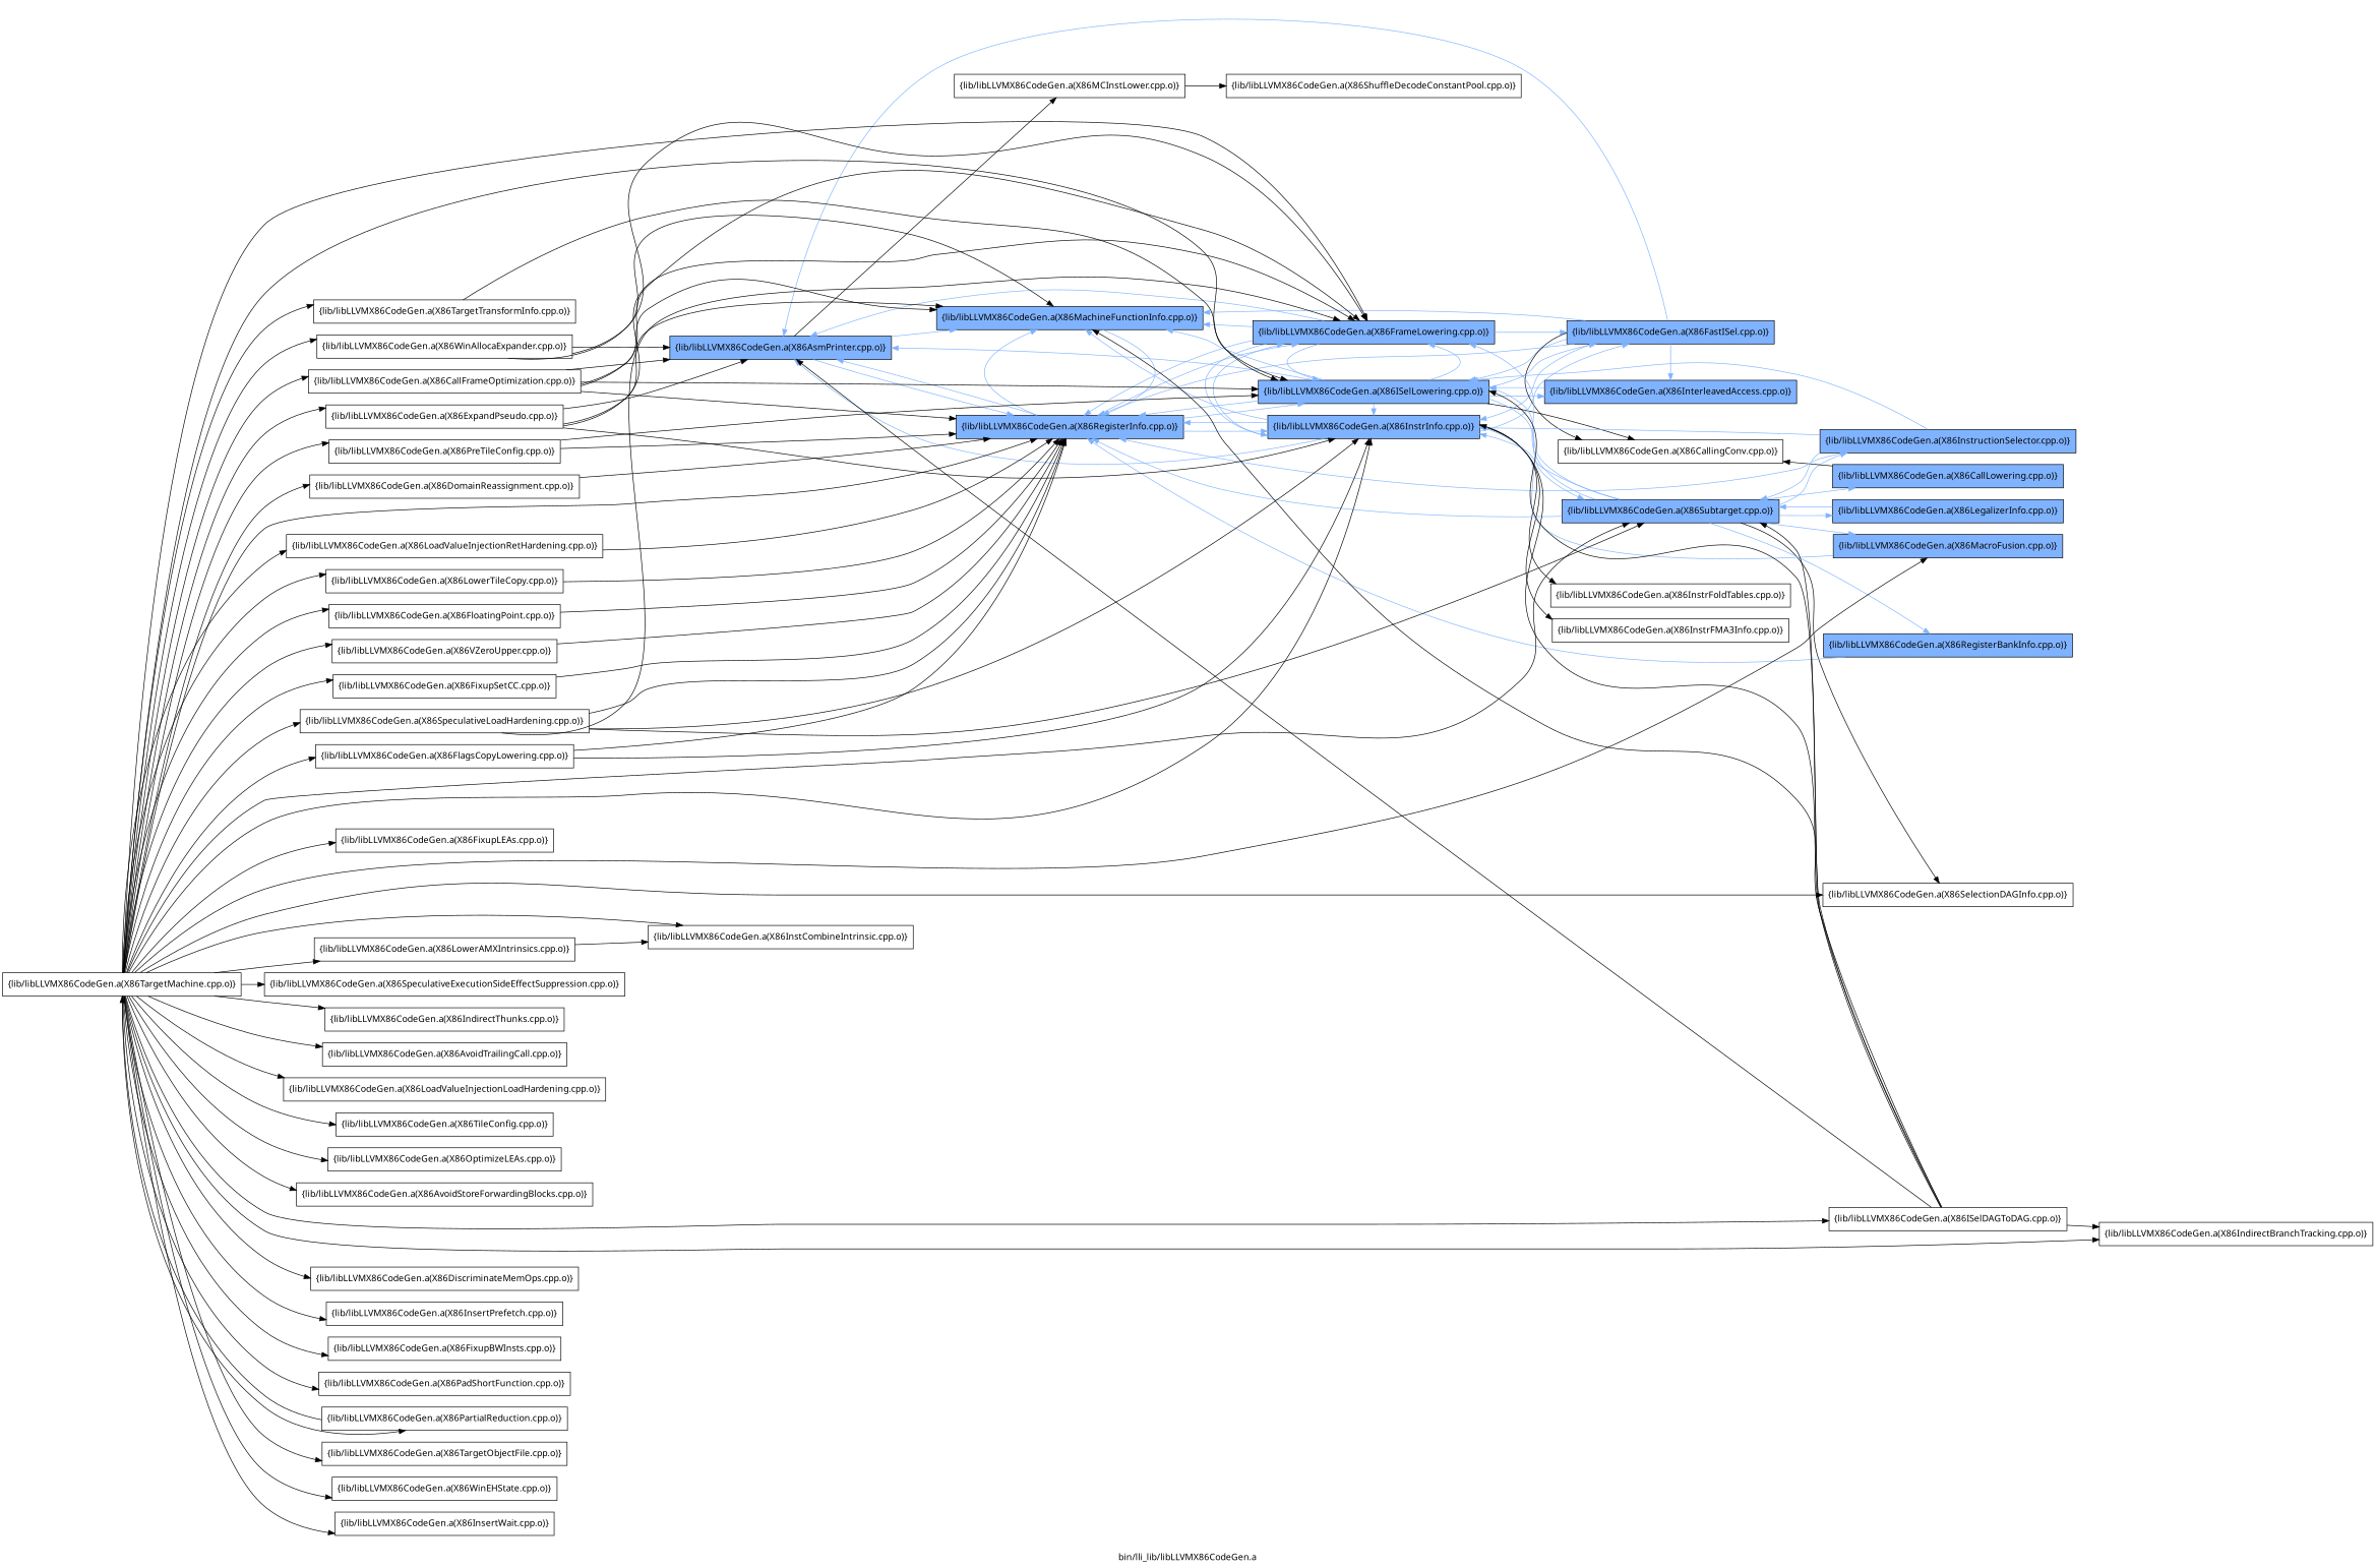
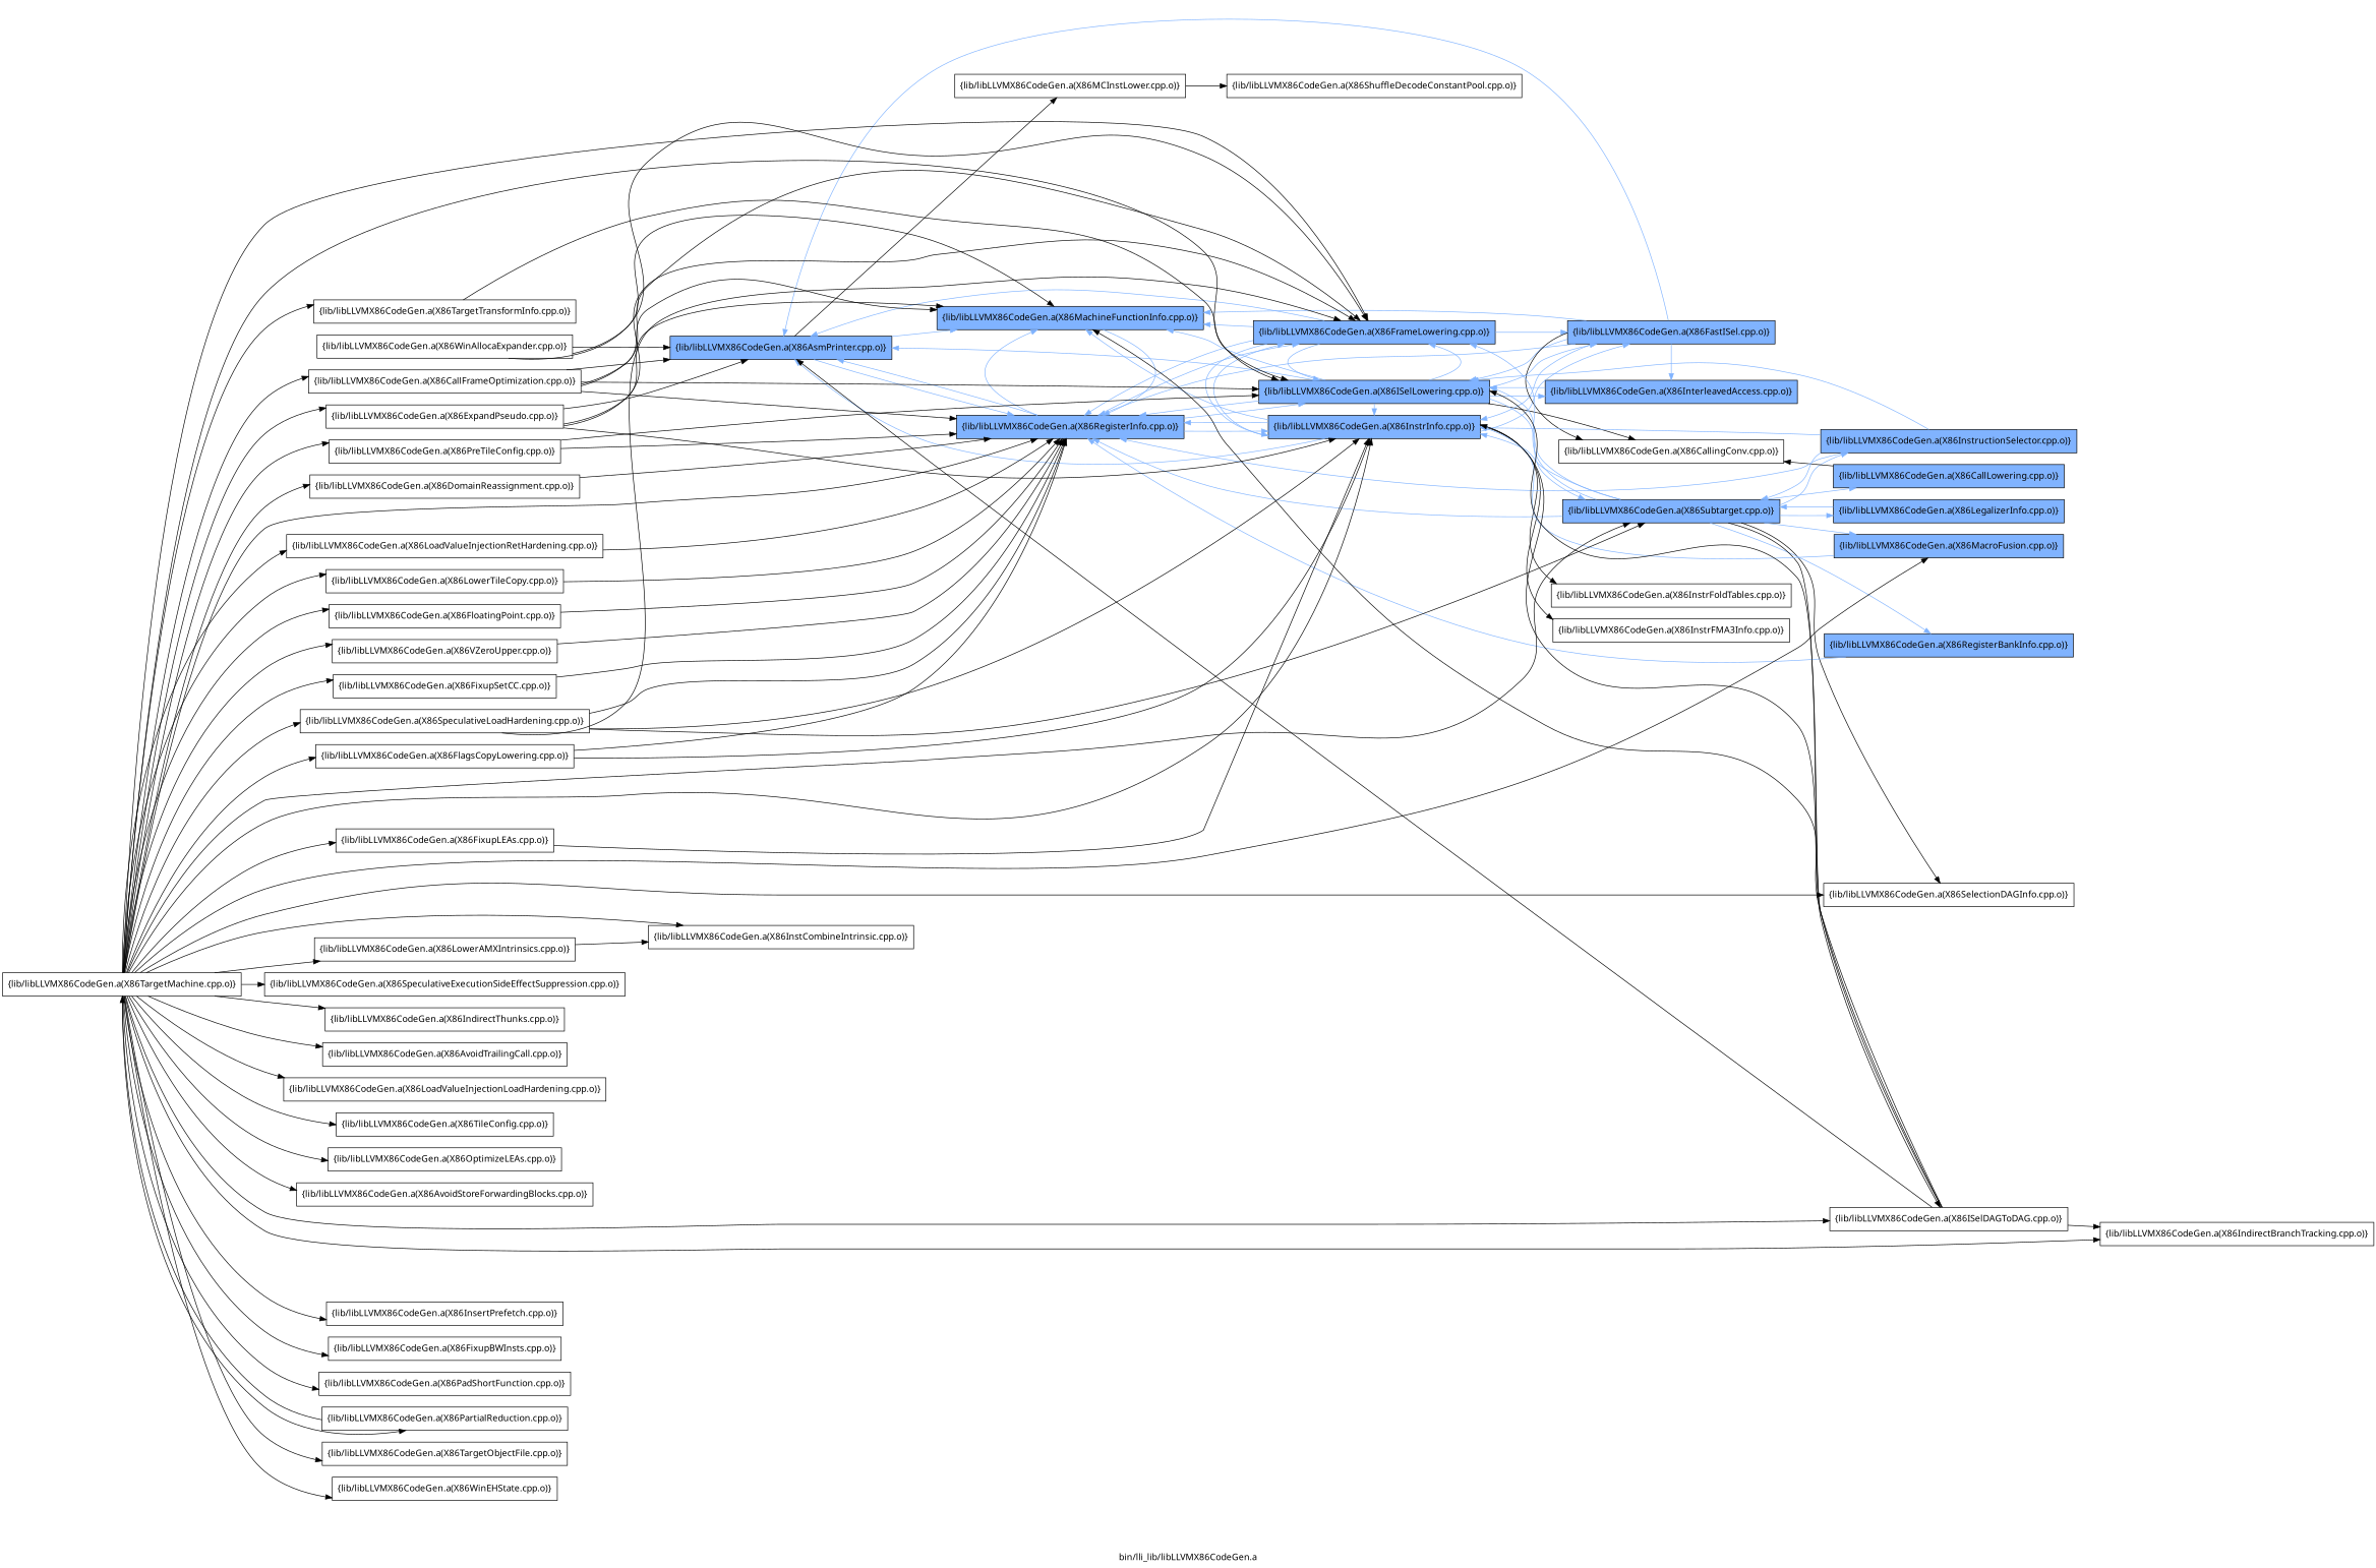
  digraph {
    fontname="Noto Sans"
    label="bin/lli_lib/libLLVMX86CodeGen.a"
    rankdir=LR
    node [fontname="Noto Sans" group=0 shape=box]
    edge [fontname="Noto Sans"]
    n1 [fillcolor="0.600000 0.5 1" group=1 label="{lib/libLLVMX86CodeGen.a(X86AsmPrinter.cpp.o)}" style=filled]
    n2 [label="{lib/libLLVMX86CodeGen.a(X86MCInstLower.cpp.o)}"]
    n3 [fillcolor="0.600000 0.5 1" group=1 label="{lib/libLLVMX86CodeGen.a(X86MachineFunctionInfo.cpp.o)}" style=filled]
    n4 [fillcolor="0.600000 0.5 1" group=1 label="{lib/libLLVMX86CodeGen.a(X86RegisterInfo.cpp.o)}" style=filled]
    n5 [label="{lib/libLLVMX86CodeGen.a(X86ShuffleDecodeConstantPool.cpp.o)}"]
    n6 [fillcolor="0.600000 0.5 1" group=1 label="{lib/libLLVMX86CodeGen.a(X86ISelLowering.cpp.o)}" style=filled]
    n7 [fillcolor="0.600000 0.5 1" group=1 label="{lib/libLLVMX86CodeGen.a(X86InstrInfo.cpp.o)}" style=filled]
    n8 [fillcolor="0.600000 0.5 1" group=1 label="{lib/libLLVMX86CodeGen.a(X86FrameLowering.cpp.o)}" style=filled]
    n9 [fillcolor="0.600000 0.5 1" group=1 label="{lib/libLLVMX86CodeGen.a(X86FastISel.cpp.o)}" style=filled]
    n10 [label="{lib/libLLVMX86CodeGen.a(X86CallingConv.cpp.o)}"]
    n11 [fillcolor="0.600000 0.5 1" group=1 label="{lib/libLLVMX86CodeGen.a(X86InterleavedAccess.cpp.o)}" style=filled]
    n12 [fillcolor="0.600000 0.5 1" group=1 label="{lib/libLLVMX86CodeGen.a(X86Subtarget.cpp.o)}" style=filled]
    n13 [label="{lib/libLLVMX86CodeGen.a(X86InstrFoldTables.cpp.o)}"]
    n14 [label="{lib/libLLVMX86CodeGen.a(X86InstrFMA3Info.cpp.o)}"]
    n15 [label="{lib/libLLVMX86CodeGen.a(X86SelectionDAGInfo.cpp.o)}"]
    n16 [fillcolor="0.600000 0.5 1" group=1 label="{lib/libLLVMX86CodeGen.a(X86MacroFusion.cpp.o)}" style=filled]
    n17 [fillcolor="0.600000 0.5 1" group=1 label="{lib/libLLVMX86CodeGen.a(X86CallLowering.cpp.o)}" style=filled]
    n18 [fillcolor="0.600000 0.5 1" group=1 label="{lib/libLLVMX86CodeGen.a(X86LegalizerInfo.cpp.o)}" style=filled]
    n19 [fillcolor="0.600000 0.5 1" group=1 label="{lib/libLLVMX86CodeGen.a(X86RegisterBankInfo.cpp.o)}" style=filled]
    n20 [fillcolor="0.600000 0.5 1" group=1 label="{lib/libLLVMX86CodeGen.a(X86InstructionSelector.cpp.o)}" style=filled]
    n21 [label="{lib/libLLVMX86CodeGen.a(X86TargetMachine.cpp.o)}"]
    n22 [label="{lib/libLLVMX86CodeGen.a(X86InstCombineIntrinsic.cpp.o)}"]
    n23 [label="{lib/libLLVMX86CodeGen.a(X86SpeculativeExecutionSideEffectSuppression.cpp.o)}"]
    n24 [label="{lib/libLLVMX86CodeGen.a(X86IndirectThunks.cpp.o)}"]
    n25 [label="{lib/libLLVMX86CodeGen.a(X86LoadValueInjectionRetHardening.cpp.o)}"]
    n26 [label="{lib/libLLVMX86CodeGen.a(X86AvoidTrailingCall.cpp.o)}"]
    n27 [label="{lib/libLLVMX86CodeGen.a(X86ExpandPseudo.cpp.o)}"]
    n28 [label="{lib/libLLVMX86CodeGen.a(X86LowerTileCopy.cpp.o)}"]
    n29 [label="{lib/libLLVMX86CodeGen.a(X86FloatingPoint.cpp.o)}"]
    n30 [label="{lib/libLLVMX86CodeGen.a(X86LoadValueInjectionLoadHardening.cpp.o)}"]
    n31 [label="{lib/libLLVMX86CodeGen.a(X86TileConfig.cpp.o)}"]
    n32 [label="{lib/libLLVMX86CodeGen.a(X86SpeculativeLoadHardening.cpp.o)}"]
    n33 [label="{lib/libLLVMX86CodeGen.a(X86FlagsCopyLowering.cpp.o)}"]
    n34 [label="{lib/libLLVMX86CodeGen.a(X86FixupSetCC.cpp.o)}"]
    n35 [label="{lib/libLLVMX86CodeGen.a(X86OptimizeLEAs.cpp.o)}"]
    n36 [label="{lib/libLLVMX86CodeGen.a(X86CallFrameOptimization.cpp.o)}"]
    n37 [label="{lib/libLLVMX86CodeGen.a(X86AvoidStoreForwardingBlocks.cpp.o)}"]
    n38 [label="{lib/libLLVMX86CodeGen.a(X86PreTileConfig.cpp.o)}"]
    n39 [label="{lib/libLLVMX86CodeGen.a(X86ISelDAGToDAG.cpp.o)}"]
    n40 [label="{lib/libLLVMX86CodeGen.a(X86IndirectBranchTracking.cpp.o)}"]
-   n41 [label="{lib/libLLVMX86CodeGen.a(X86DiscriminateMemOps.cpp.o)}"]
    n42 [label="{lib/libLLVMX86CodeGen.a(X86InsertPrefetch.cpp.o)}"]
    n43 [label="{lib/libLLVMX86CodeGen.a(X86FixupBWInsts.cpp.o)}"]
    n44 [label="{lib/libLLVMX86CodeGen.a(X86PadShortFunction.cpp.o)}"]
    n45 [label="{lib/libLLVMX86CodeGen.a(X86FixupLEAs.cpp.o)}"]
    n46 [label="{lib/libLLVMX86CodeGen.a(X86LowerAMXIntrinsics.cpp.o)}"]
    n47 [label="{lib/libLLVMX86CodeGen.a(X86DomainReassignment.cpp.o)}"]
    n48 [label="{lib/libLLVMX86CodeGen.a(X86PartialReduction.cpp.o)}"]
    n49 [label="{lib/libLLVMX86CodeGen.a(X86TargetObjectFile.cpp.o)}"]
    n50 [label="{lib/libLLVMX86CodeGen.a(X86TargetTransformInfo.cpp.o)}"]
    n51 [label="{lib/libLLVMX86CodeGen.a(X86VZeroUpper.cpp.o)}"]
    n52 [label="{lib/libLLVMX86CodeGen.a(X86WinAllocaExpander.cpp.o)}"]
    n53 [label="{lib/libLLVMX86CodeGen.a(X86WinEHState.cpp.o)}"]
-   n54 [label="{lib/libLLVMX86CodeGen.a(X86InsertWait.cpp.o)}"]
    subgraph sub_1 {
      rank=same
      n1
    }
    subgraph sub_2 {
      rank=same
      n2
      n3
      n4
    }
    subgraph sub_3 {
      rank=same
      n5
      n6
      n7
      n8
    }
    subgraph sub_4 {
      rank=same
      n9
      n10
      n11
      n12
      n13
      n14
    }
    n1 -> n2
    n1 -> n3 [color="0.600000 0.5 1"]
    n1 -> n4 [color="0.600000 0.5 1"]
    n2 -> n5
    n3 -> n4 [color="0.600000 0.5 1"]
    n4 -> n1 [color="0.600000 0.5 1"]
    n4 -> n3 [color="0.600000 0.5 1"]
    n4 -> n6 [color="0.600000 0.5 1"]
    n4 -> n7 [color="0.600000 0.5 1"]
    n4 -> n8 [color="0.600000 0.5 1"]
    n6 -> n1 [color="0.600000 0.5 1"]
    n6 -> n3 [color="0.600000 0.5 1"]
    n6 -> n4 [color="0.600000 0.5 1"]
    n6 -> n7 [color="0.600000 0.5 1"]
    n6 -> n8 [color="0.600000 0.5 1"]
    n6 -> n9 [color="0.600000 0.5 1"]
    n6 -> n10
    n6 -> n11 [color="0.600000 0.5 1"]
    n6 -> n12 [color="0.600000 0.5 1"]
    n7 -> n1 [color="0.600000 0.5 1"]
    n7 -> n3 [color="0.600000 0.5 1"]
    n7 -> n4 [color="0.600000 0.5 1"]
    n7 -> n8 [color="0.600000 0.5 1"]
    n7 -> n9 [color="0.600000 0.5 1"]
    n7 -> n13
    n7 -> n14
    n8 -> n1 [color="0.600000 0.5 1"]
    n8 -> n3 [color="0.600000 0.5 1"]
    n8 -> n4 [color="0.600000 0.5 1"]
    n8 -> n6 [color="0.600000 0.5 1"]
    n8 -> n7 [color="0.600000 0.5 1"]
    n8 -> n9 [color="0.600000 0.5 1"]
    n9 -> n1 [color="0.600000 0.5 1"]
    n9 -> n3 [color="0.600000 0.5 1"]
    n9 -> n4 [color="0.600000 0.5 1"]
    n9 -> n6 [color="0.600000 0.5 1"]
    n9 -> n7 [color="0.600000 0.5 1"]
    n9 -> n10
    n9 -> n11 [color="0.600000 0.5 1"]
    n11 -> n6 [color="0.600000 0.5 1"]
    n12 -> n4 [color="0.600000 0.5 1"]
    n12 -> n6 [color="0.600000 0.5 1"]
    n12 -> n7 [color="0.600000 0.5 1"]
    n12 -> n8 [color="0.600000 0.5 1"]
    n12 -> n15
    n12 -> n16 [color="0.600000 0.5 1"]
    n12 -> n17 [color="0.600000 0.5 1"]
    n12 -> n18 [color="0.600000 0.5 1"]
    n12 -> n19 [color="0.600000 0.5 1"]
    n12 -> n20 [color="0.600000 0.5 1"]
    n16 -> n7 [color="0.600000 0.5 1"]
    n17 -> n10
    n18 -> n12 [color="0.600000 0.5 1"]
    n19 -> n4 [color="0.600000 0.5 1"]
    n20 -> n4 [color="0.600000 0.5 1"]
    n20 -> n6 [color="0.600000 0.5 1"]
    n20 -> n7 [color="0.600000 0.5 1"]
    n20 -> n12 [color="0.600000 0.5 1"]
    n21 -> n4
    n21 -> n6
    n21 -> n7
    n21 -> n8
    n21 -> n12
    n21 -> n15
    n21 -> n16
    n21 -> n22
    n21 -> n23
    n21 -> n24
    n21 -> n25
    n21 -> n26
    n21 -> n27
    n21 -> n28
    n21 -> n29
    n21 -> n30
    n21 -> n31
    n21 -> n32
    n21 -> n33
    n21 -> n34
    n21 -> n35
    n21 -> n36
    n21 -> n37
    n21 -> n38
    n21 -> n39
    n21 -> n40
-   n21 -> n41
    n21 -> n42
    n21 -> n43
    n21 -> n44
    n21 -> n45
    n21 -> n46
    n21 -> n47
    n21 -> n48
    n21 -> n49
    n21 -> n50
    n21 -> n51
-   n21 -> n52
    n21 -> n53
-   n21 -> n54
    n25 -> n4
    n27 -> n1
    n27 -> n3
    n27 -> n7
    n27 -> n8
    n28 -> n4
    n29 -> n4
    n32 -> n4
    n32 -> n7
    n32 -> n8
    n32 -> n12
    n33 -> n4
    n33 -> n7
    n34 -> n4
    n36 -> n1
    n36 -> n3
    n36 -> n4
    n36 -> n6
    n36 -> n8
    n38 -> n4
    n38 -> n6
    n39 -> n1
    n39 -> n3
    n39 -> n6
    n39 -> n7
-   n39 -> n12
+   n12 -> n39
    n39 -> n40
+   n45 -> n7
    n46 -> n22
    n47 -> n4
    n48 -> n21
    n50 -> n6
    n51 -> n4
    n52 -> n1
    n52 -> n3
    n52 -> n8
  }
